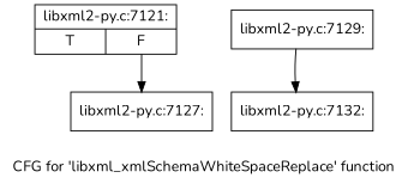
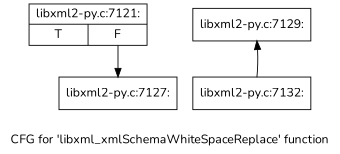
  digraph {
    fontname=Nunito
    label="CFG for 'libxml_xmlSchemaWhiteSpaceReplace' function"
    node [fontname=Nunito shape=record]
    edge [fontname=Nunito]
    n1 [label="{libxml2-py.c:7121:|{<s0>T|<s1>F}}"]
    n2 [label="{libxml2-py.c:7127:}"]
    n3 [label="{libxml2-py.c:7129:}"]
    n4 [label="{libxml2-py.c:7132:}"]
    n1 -> n2 [tailport=s1]
-   n3 -> n4
+   n4 -> n3
  }
